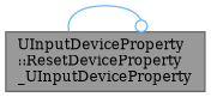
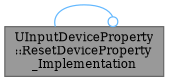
  digraph {
    rankdir=LR
    fontname="DejaVu Serif"
-   n1 [color=gray40 fillcolor=grey60 fontcolor=black fontname="DejaVu Serif" fontsize=10 height=0.2 label="UInputDeviceProperty\l::ResetDeviceProperty\l_UInputDeviceProperty" shape=box style=filled width=0.4]
+   n1 [color=gray40 fillcolor=grey60 fontcolor=black fontname="DejaVu Serif" fontsize=10 height=0.2 label="UInputDeviceProperty\l::ResetDeviceProperty\l_Implementation" shape=box style=filled width=0.4]
    n1 -> n1 [color=steelblue1 fontname="DejaVu Serif" fontsize=10 labelfontname=Helvetica labelfontsize=10 style=solid arrowhead=odot]
  }
